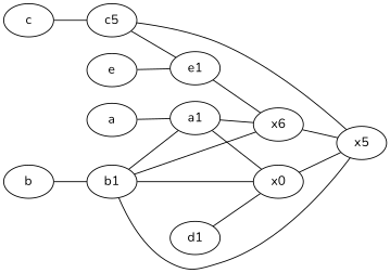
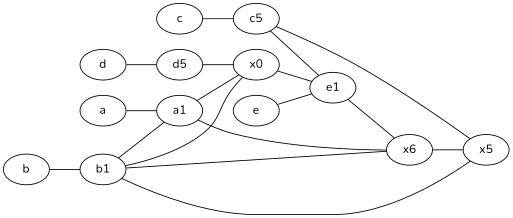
  graph {
    fontname=Nunito
    rankdir=LR
    node [fontname=Nunito labelfontsize=50]
    edge [fontname=Nunito]
    n1 [label=x6]
    a1
    x0
    n4 [label=x5]
    b1
-   d1
+   d1 [label=d5]
    b
    e
    e1
    n10 [label=c5]
    a
+   d
    c
    n1 -- n4
    a1 -- n1
    a1 -- x0
-   x0 -- n4
+   x0 -- e1
    b1 -- n1
    b1 -- a1
    b1 -- x0
    b1 -- n4
    d1 -- x0
    b -- b1
    e -- e1
    e1 -- n1
    n10 -- n4
    n10 -- e1
    a -- a1
+   d -- d1
    c -- n10
  }
